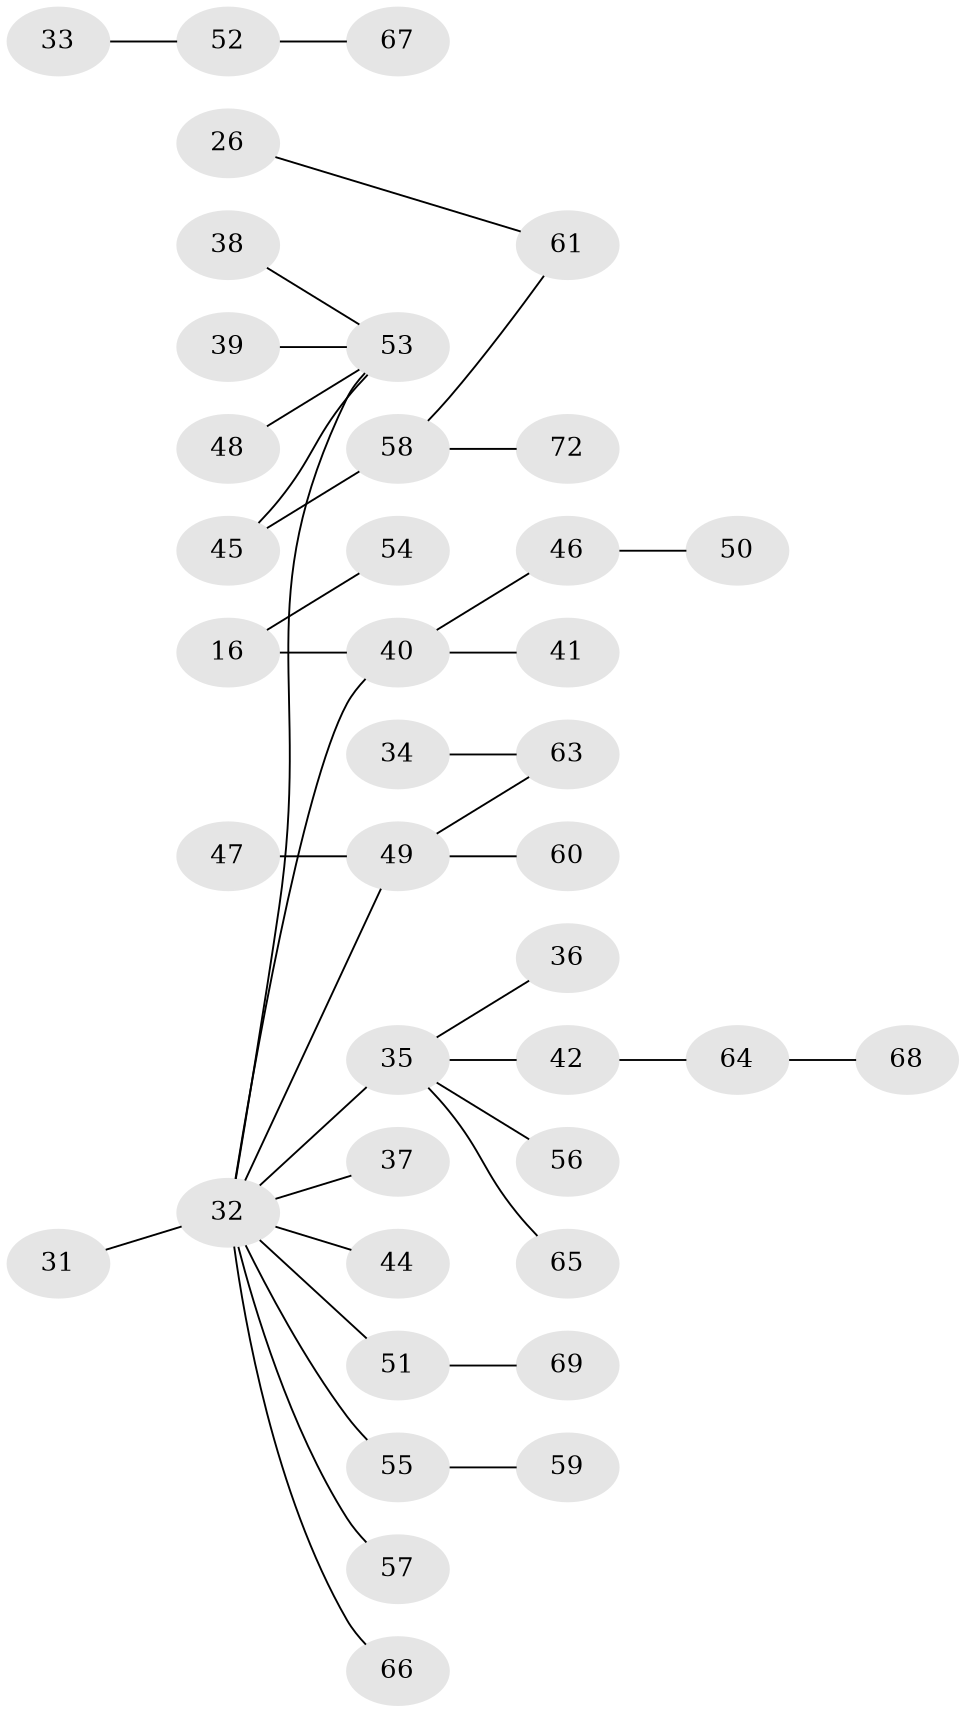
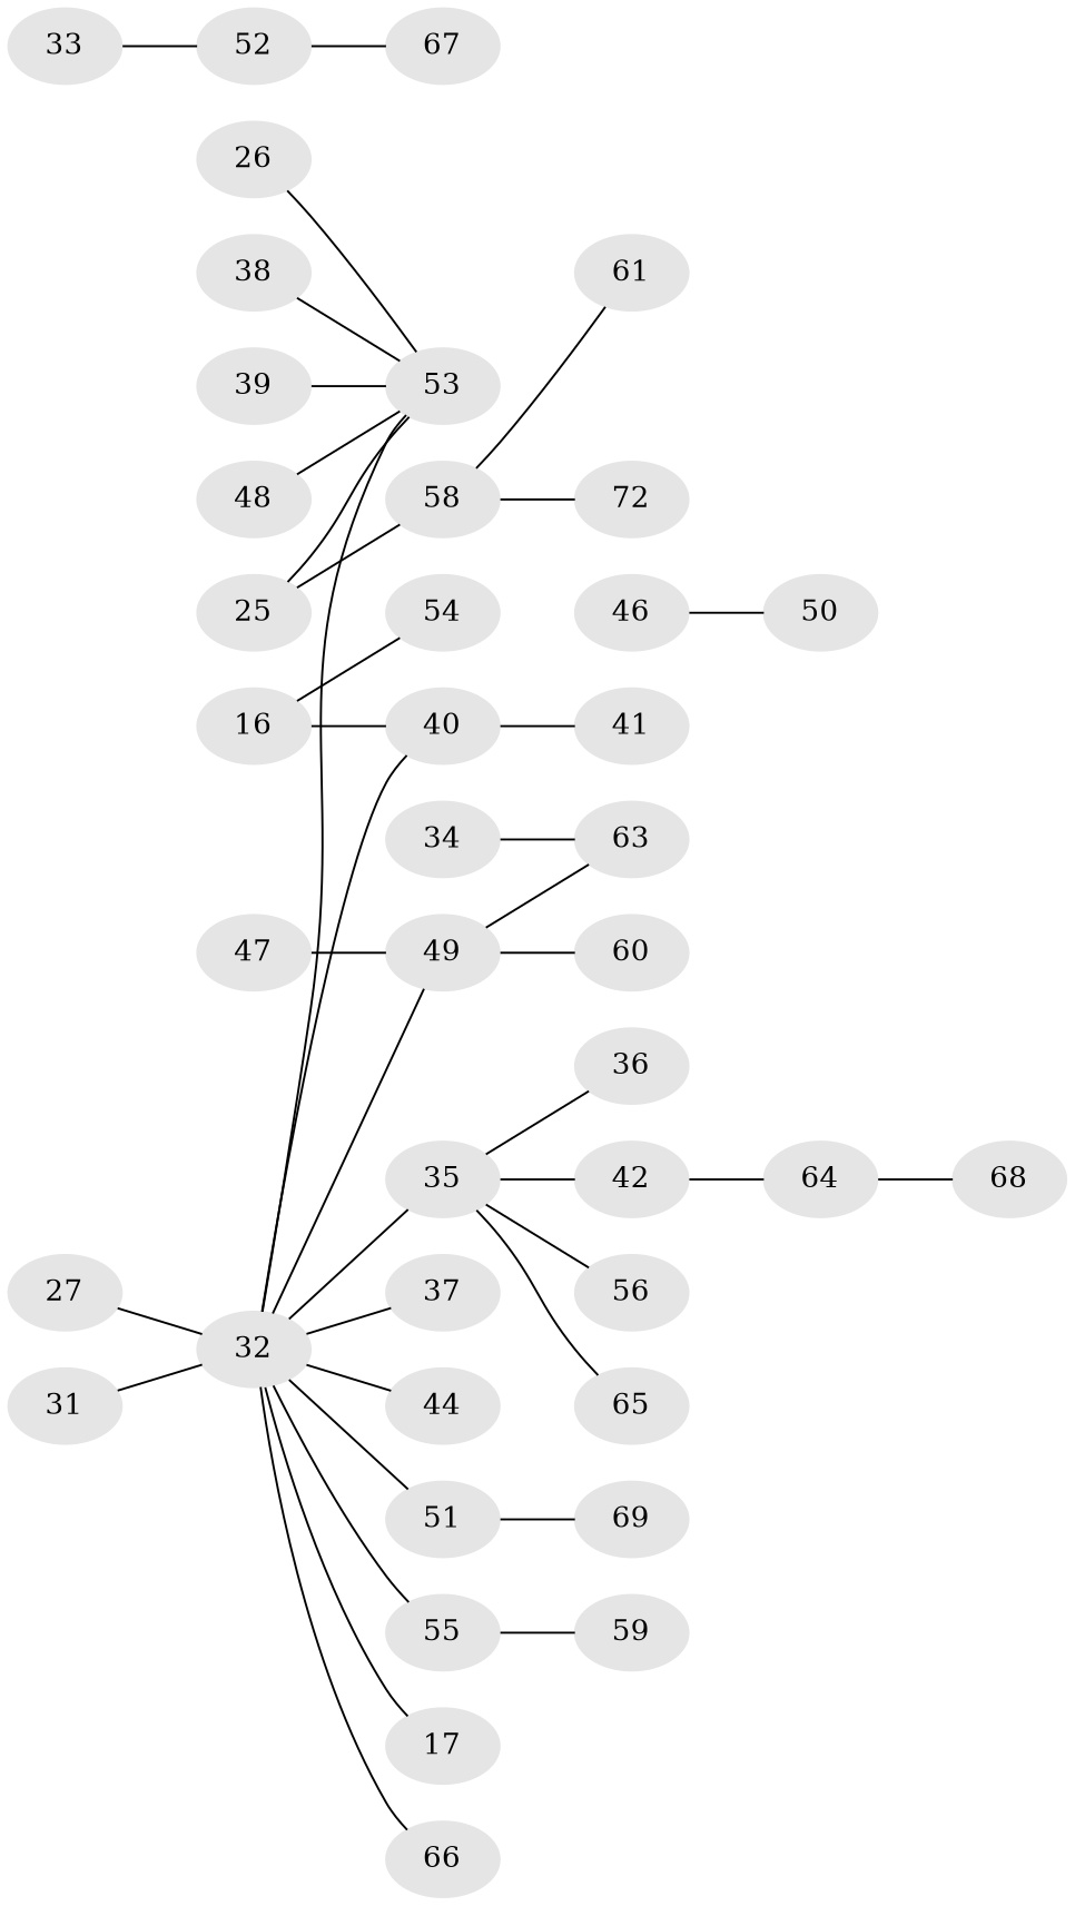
  graph {
    rankdir=LR
    node [color=gray90 style=filled]
    40 [super="+12"]
    41
    46
    16
    54
    53 [super="+30+43"]
    26
    32 [super="+9+14+24+15+20+21+22+29"]
    35 [super="+5+13+19"]
    37
    44
    49 [super="+8+28"]
    51 [super="+25"]
    55
-   57
+   57 [label=17]
    66
+   27
    31
    33
    52
    36
    42
    56
    65
    60
    63
    69
    59
    67
    34
    64
    38
    39
    50
    68
-   45
+   45 [label=25]
    58
    61
    n39 [label=72]
    47
    48
    40 -- 41
-   40 -- 46
    46 -- 50
    16 -- 40
    16 -- 54
-   26 -- 61
+   26 -- 53
    32 -- 40
    32 -- 53
    32 -- 35
    32 -- 37
    32 -- 44
    32 -- 49
    32 -- 51
    32 -- 55
    32 -- 57
    32 -- 66
    35 -- 36
    35 -- 42
    35 -- 56
    35 -- 65
    49 -- 60
    49 -- 63
    51 -- 69
    55 -- 59
+   27 -- 32
    31 -- 32
    33 -- 52
    52 -- 67
    42 -- 64
    34 -- 63
    64 -- 68
    38 -- 53
    39 -- 53
    45 -- 53
    45 -- 58
    58 -- 61
    58 -- n39
    47 -- 49
    48 -- 53
  }
